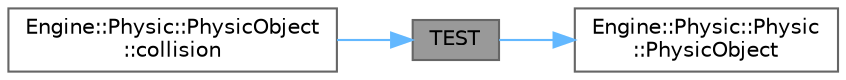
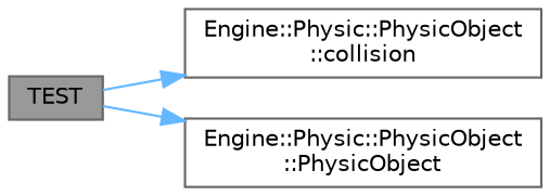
  digraph {
    rankdir=LR
    node [color=grey40 fillcolor=white fontname=Helvetica fontsize=10 shape=box style=filled]
    edge [color=steelblue1 fontname=Helvetica fontsize=10 labelfontname=Helvetica labelfontsize=10 style=solid]
    n1 [color=gray40 fillcolor=grey60 fontcolor=black height=0.2 label=TEST width=0.4]
    n2 [height=0.2 label="Engine::Physic::PhysicObject\l::collision" width=0.4]
-   n3 [height=0.2 label="Engine::Physic::Physic\l::PhysicObject" width=0.4]
-   n2 -> n1
+   n3 [height=0.2 label="Engine::Physic::PhysicObject\l::PhysicObject" width=0.4]
+   n1 -> n2
    n1 -> n3
  }
